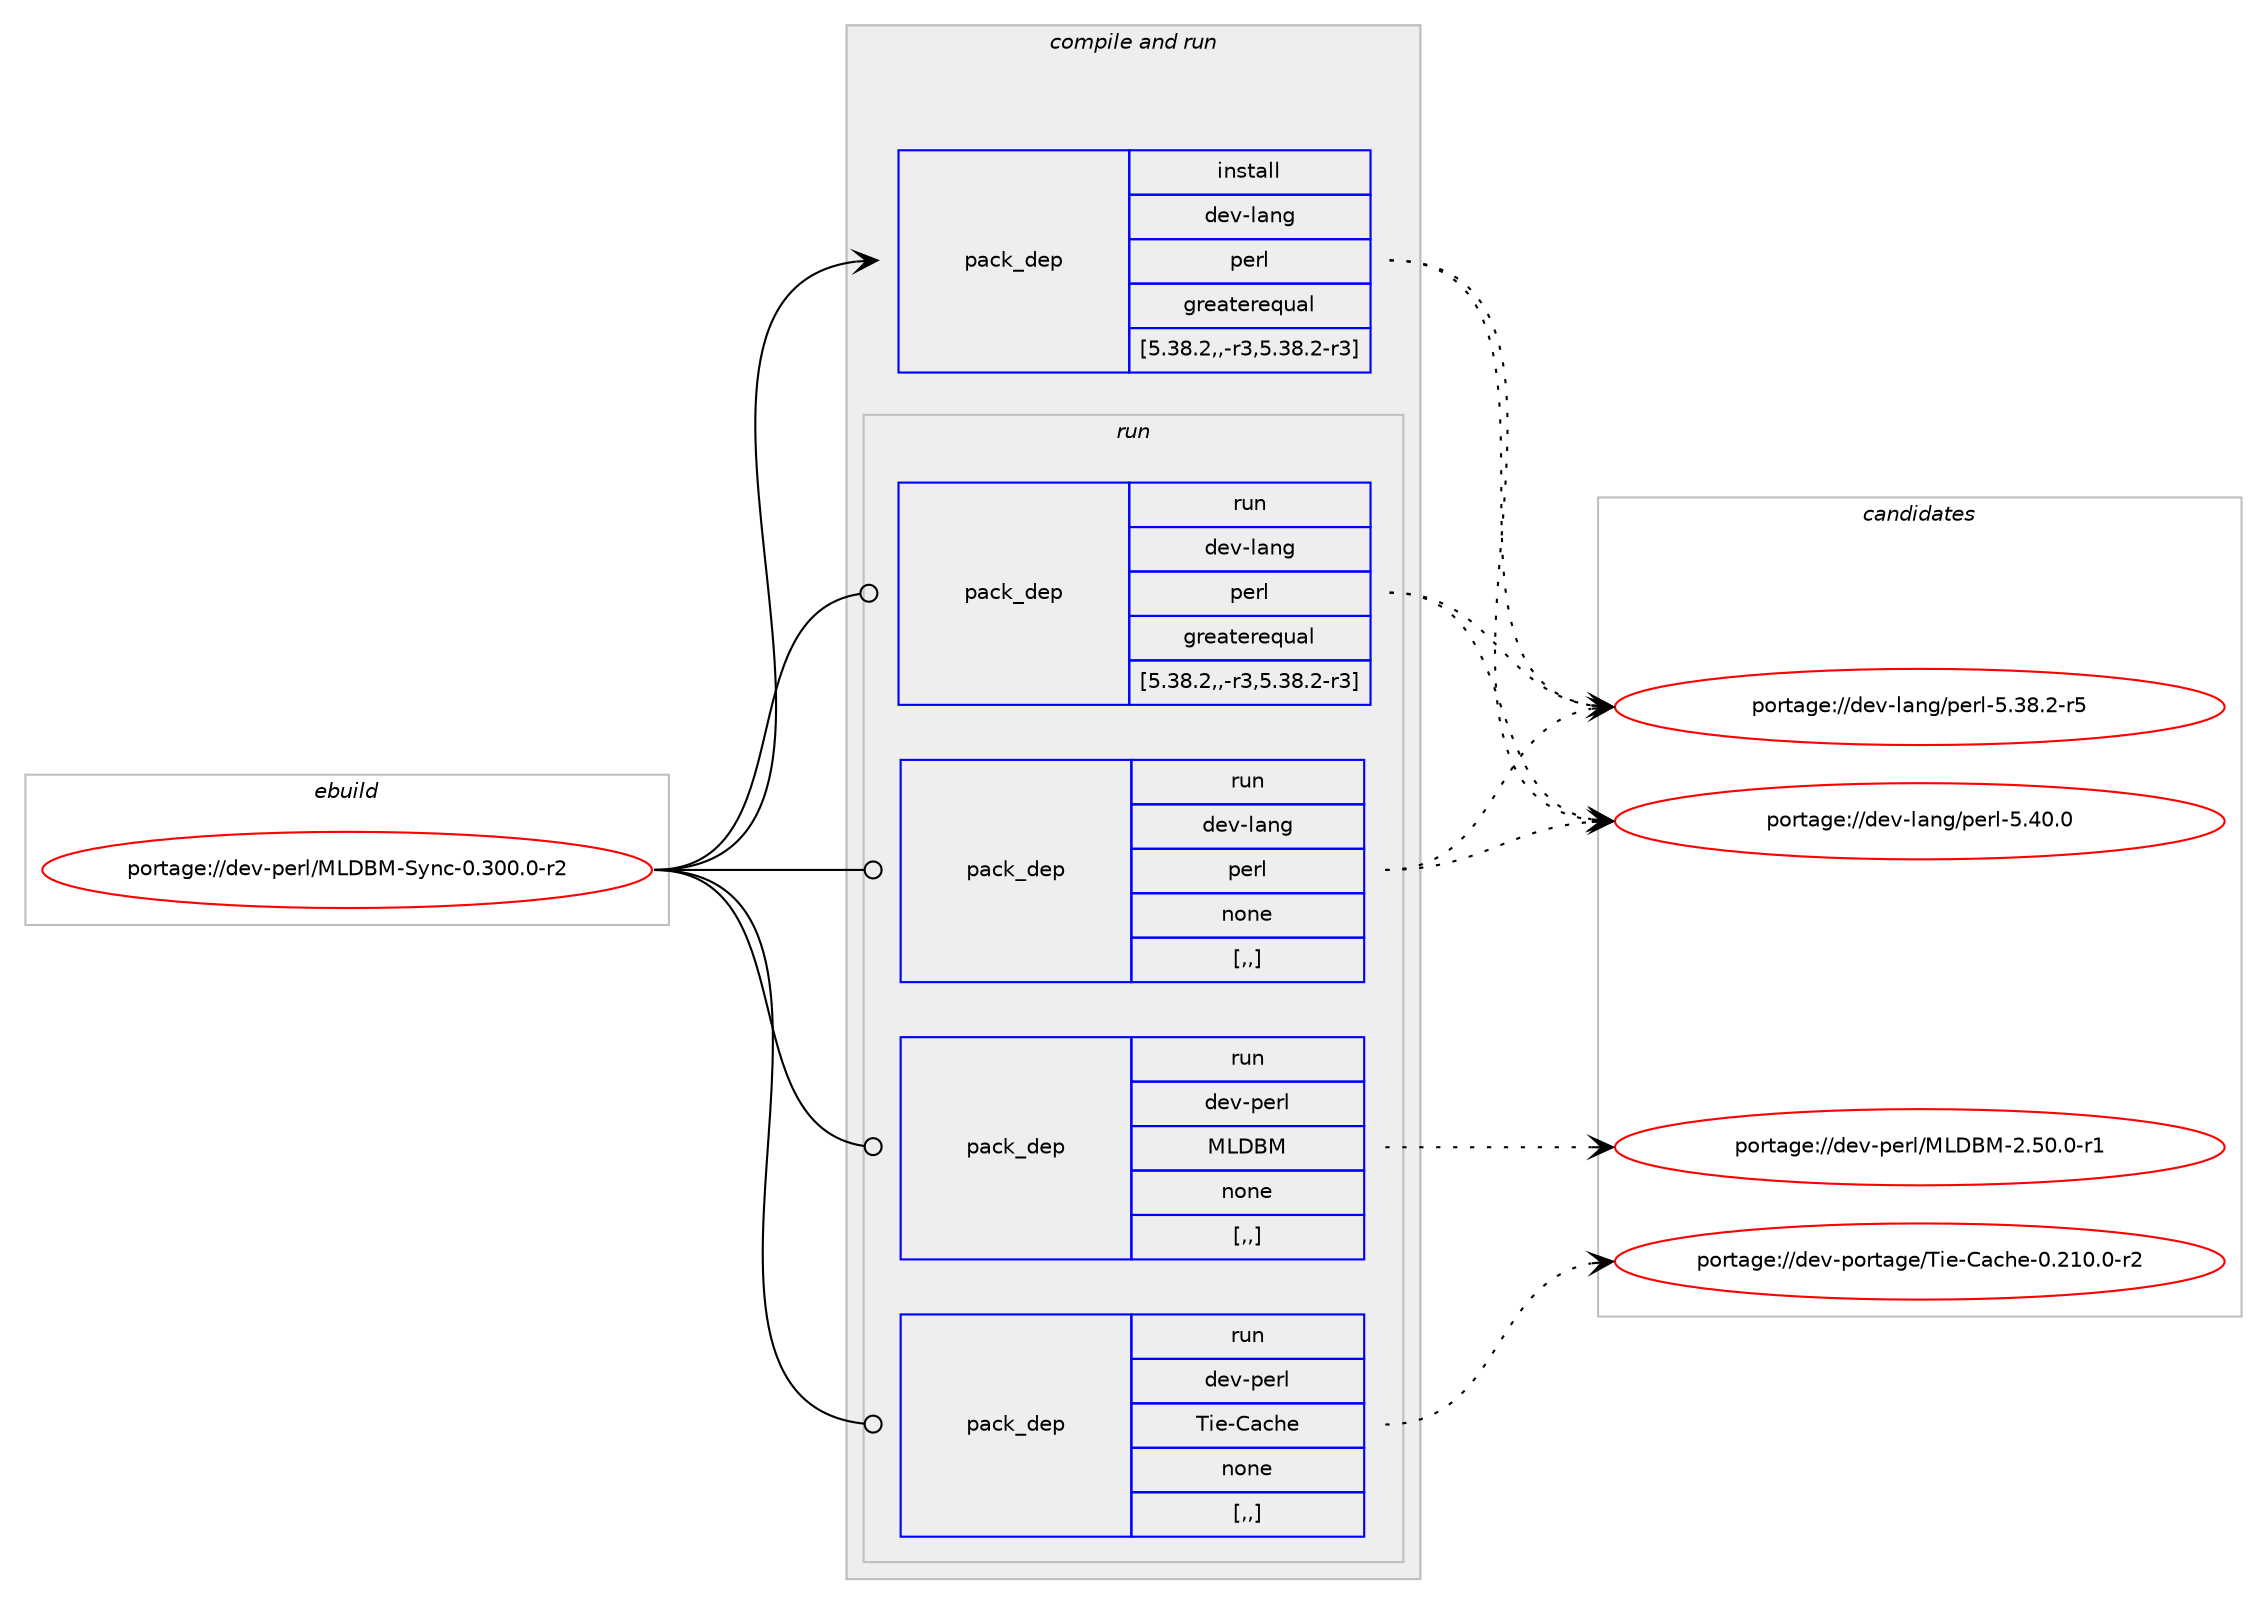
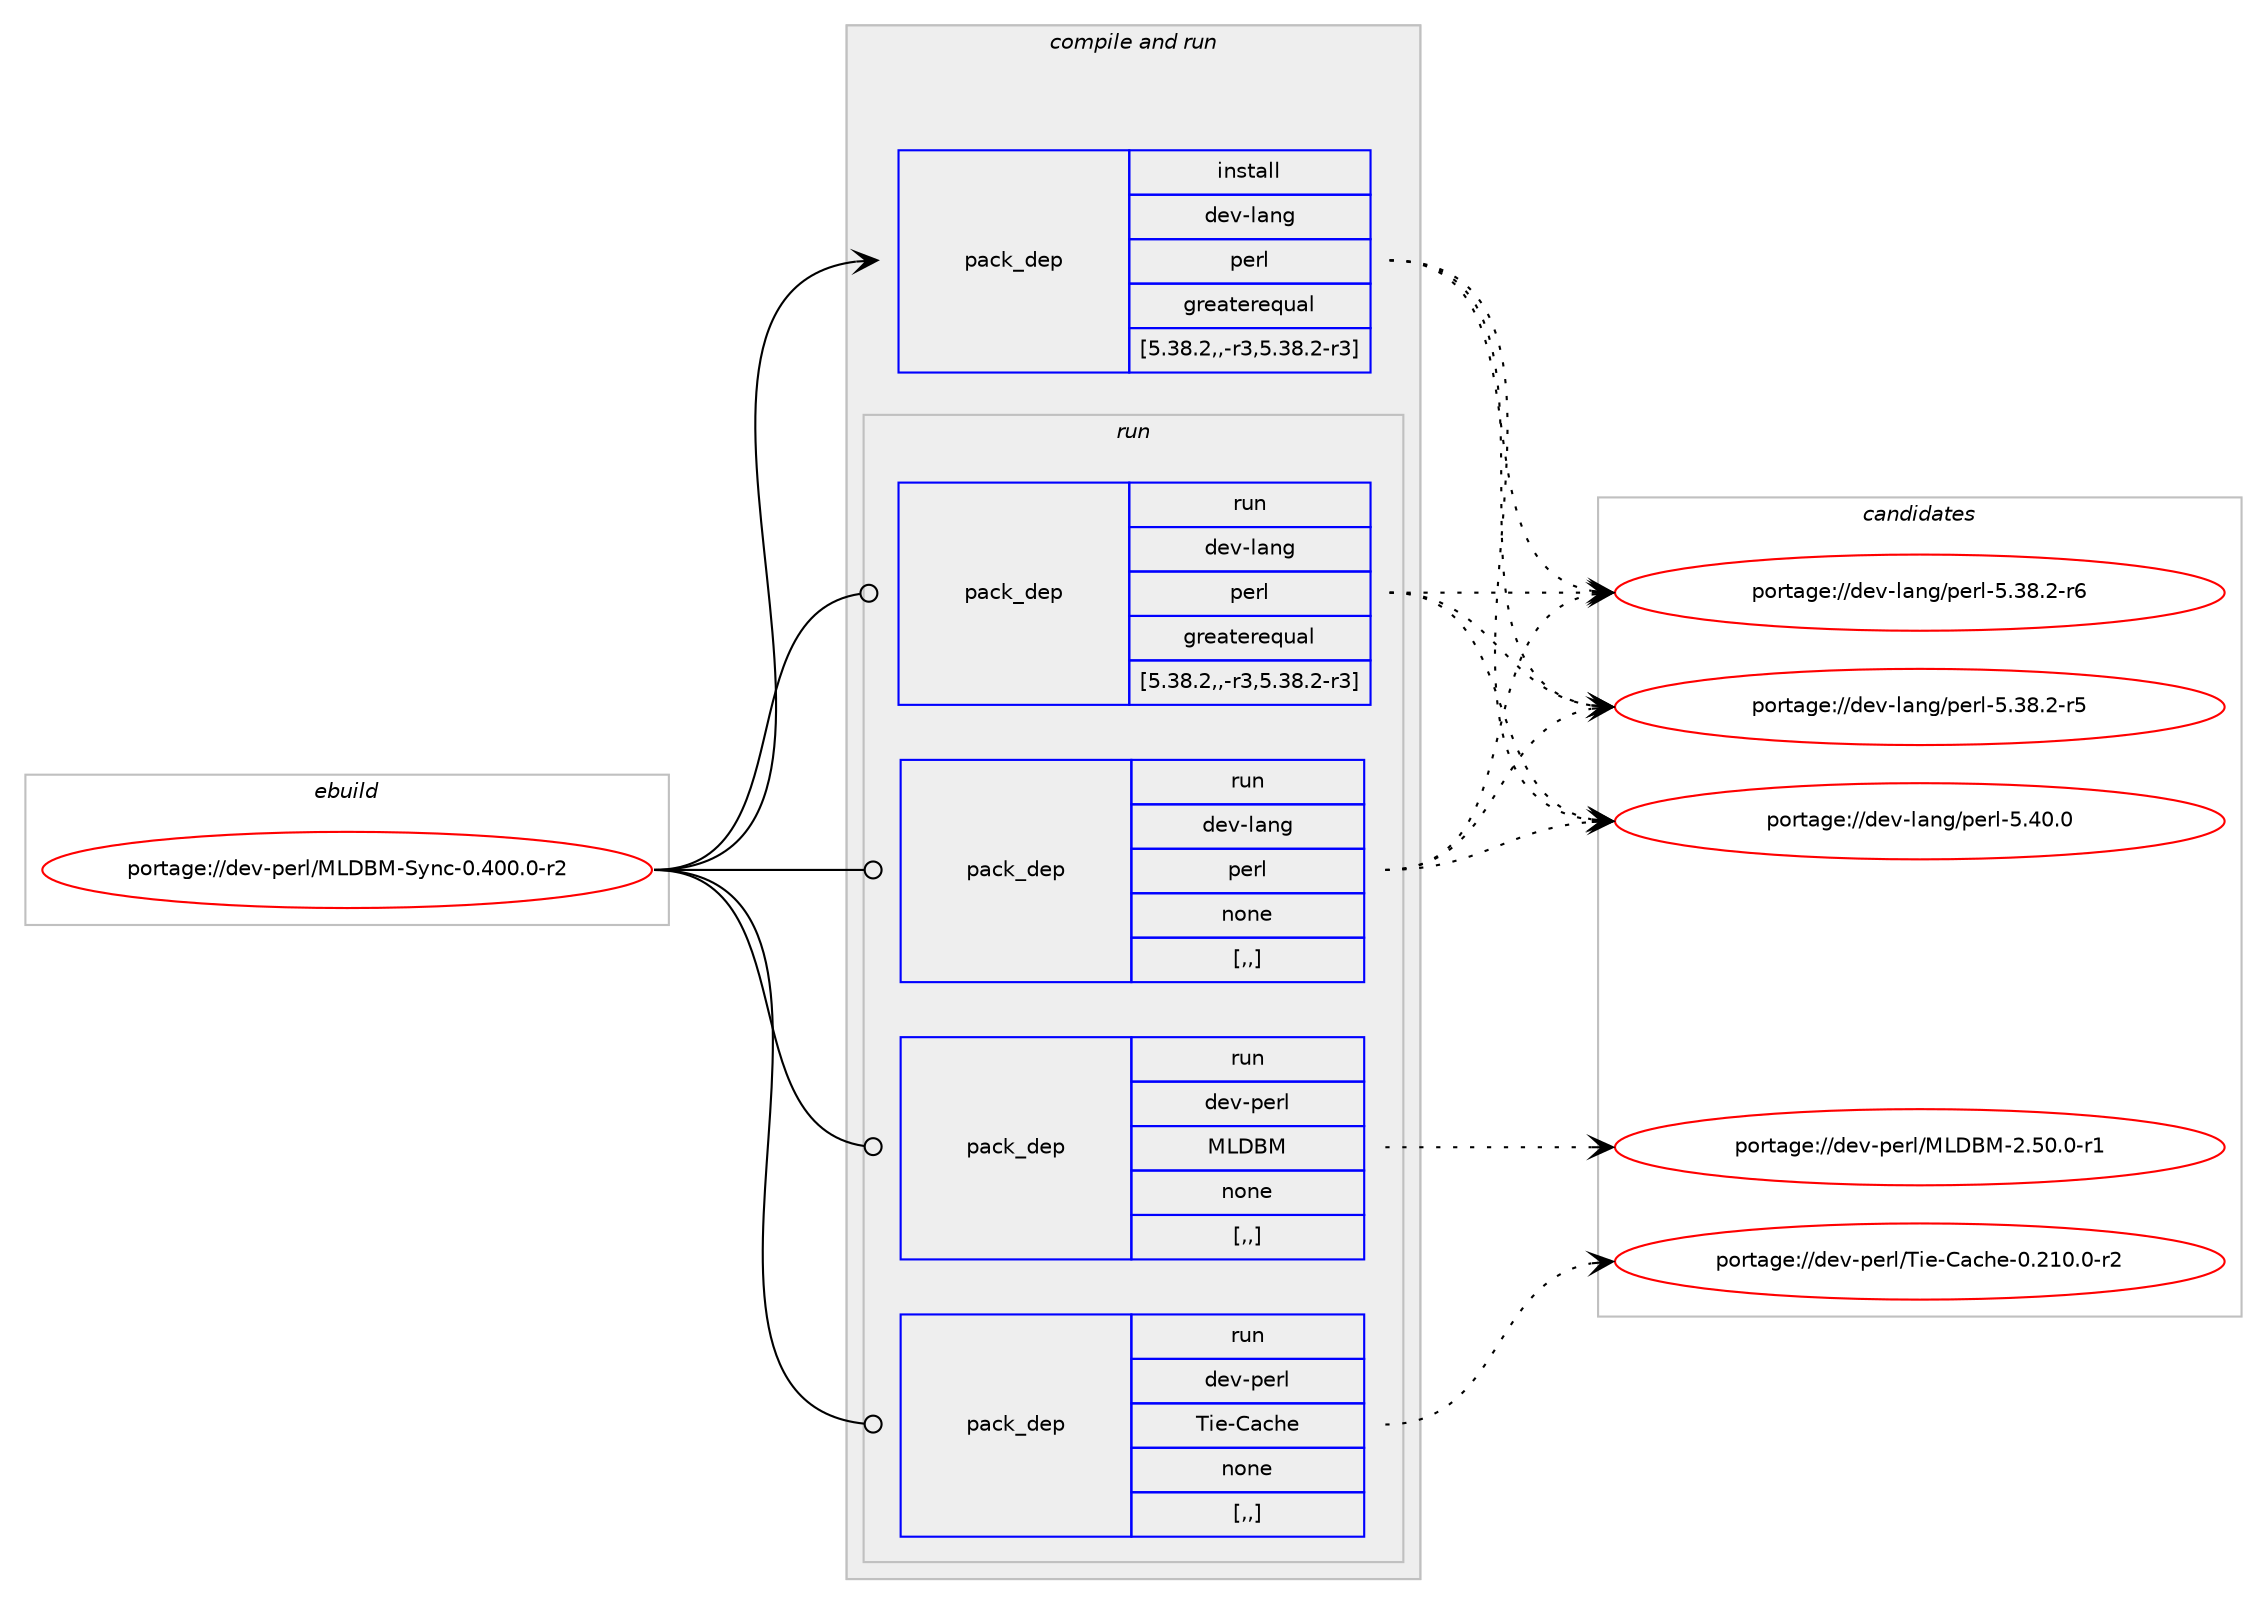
  digraph {
    compound=true
    concentrate=true
    fontname=Helvetica
    fontsize=10
    newrank=true
    rankdir=LR
    ranksep=1.5
    node [color=red fontname=Helvetica fontsize=10]
    edge [arrowhead=vee headport=w style=dotted tailport=e weight=100]
-   n1 [label="portage://dev-perl/MLDBM-Sync-0.300.0-r2" width=4]
+   n1 [label="portage://dev-perl/MLDBM-Sync-0.400.0-r2" width=4]
    n2 [color=blue label=<<TABLE BORDER="0" CELLBORDER="1" CELLSPACING="0" CELLPADDING="4" WIDTH="220"><TR><TD ROWSPAN="6" CELLPADDING="30">pack_dep</TD></TR><TR><TD WIDTH="110">install</TD></TR><TR><TD>dev-lang</TD></TR><TR><TD>perl</TD></TR><TR><TD>greaterequal</TD></TR><TR><TD>[5.38.2,,-r3,5.38.2-r3]</TD></TR></TABLE>> shape=none]
    n3 [color=blue label=<<TABLE BORDER="0" CELLBORDER="1" CELLSPACING="0" CELLPADDING="4" WIDTH="220"><TR><TD ROWSPAN="6" CELLPADDING="30">pack_dep</TD></TR><TR><TD WIDTH="110">run</TD></TR><TR><TD>dev-lang</TD></TR><TR><TD>perl</TD></TR><TR><TD>greaterequal</TD></TR><TR><TD>[5.38.2,,-r3,5.38.2-r3]</TD></TR></TABLE>> shape=none]
    n4 [color=blue label=<<TABLE BORDER="0" CELLBORDER="1" CELLSPACING="0" CELLPADDING="4" WIDTH="220"><TR><TD ROWSPAN="6" CELLPADDING="30">pack_dep</TD></TR><TR><TD WIDTH="110">run</TD></TR><TR><TD>dev-lang</TD></TR><TR><TD>perl</TD></TR><TR><TD>none</TD></TR><TR><TD>[,,]</TD></TR></TABLE>> shape=none]
    n5 [color=blue label=<<TABLE BORDER="0" CELLBORDER="1" CELLSPACING="0" CELLPADDING="4" WIDTH="220"><TR><TD ROWSPAN="6" CELLPADDING="30">pack_dep</TD></TR><TR><TD WIDTH="110">run</TD></TR><TR><TD>dev-perl</TD></TR><TR><TD>MLDBM</TD></TR><TR><TD>none</TD></TR><TR><TD>[,,]</TD></TR></TABLE>> shape=none]
    n6 [color=blue label=<<TABLE BORDER="0" CELLBORDER="1" CELLSPACING="0" CELLPADDING="4" WIDTH="220"><TR><TD ROWSPAN="6" CELLPADDING="30">pack_dep</TD></TR><TR><TD WIDTH="110">run</TD></TR><TR><TD>dev-perl</TD></TR><TR><TD>Tie-Cache</TD></TR><TR><TD>none</TD></TR><TR><TD>[,,]</TD></TR></TABLE>> shape=none]
    n7 [label="portage://dev-lang/perl-5.40.0" width=4]
+   n8 [label="portage://dev-lang/perl-5.38.2-r6" width=4]
    n9 [label="portage://dev-lang/perl-5.38.2-r5" width=4]
    n10 [label="portage://dev-perl/MLDBM-2.50.0-r1" width=4]
-   n11 [label="portage://dev-portage/Tie-Cache-0.210.0-r2" width=4]
+   n11 [label="portage://dev-perl/Tie-Cache-0.210.0-r2" width=4]
    subgraph cluster_1 {
      color=gray
      label=<<i>ebuild</i>>
      n1
    }
    subgraph cluster_2 {
      color=gray
      label=<<i>dependencies</i>>
      subgraph cluster_3 {
        color=gray
        fillcolor="#eeeeee"
        label=<<i>compile</i>>
        style=filled
        subgraph sub_4 {
          color=gray
          fillcolor="#eeeeee"
          label=<<i>compile</i>>
          style=filled
          n2
        }
      }
      subgraph cluster_5 {
        color=gray
        fillcolor="#eeeeee"
        label=<<i>compile and run</i>>
        style=filled
      }
      subgraph cluster_6 {
        color=gray
        fillcolor="#eeeeee"
        label=<<i>run</i>>
        style=filled
        subgraph sub_7 {
          color=gray
          fillcolor="#eeeeee"
          label=<<i>run</i>>
          style=filled
          n3
        }
        subgraph sub_8 {
          color=gray
          fillcolor="#eeeeee"
          label=<<i>run</i>>
          style=filled
          n4
        }
        subgraph sub_9 {
          color=gray
          fillcolor="#eeeeee"
          label=<<i>run</i>>
          style=filled
          n5
        }
        subgraph sub_10 {
          color=gray
          fillcolor="#eeeeee"
          label=<<i>run</i>>
          style=filled
          n6
        }
      }
    }
    subgraph cluster_11 {
      color=gray
      label=<<i>candidates</i>>
      rank=same
      subgraph sub_12 {
        color=black
        label=<<i>candidates</i>>
        nodesep=1
        rank=same
        n7
+       n8
        n9
      }
      subgraph sub_13 {
        color=black
        label=<<i>candidates</i>>
        nodesep=1
        rank=same
        n7
+       n8
        n9
      }
      subgraph sub_14 {
        color=black
        label=<<i>candidates</i>>
        nodesep=1
        rank=same
        n7
+       n8
        n9
      }
      subgraph sub_15 {
        color=black
        label=<<i>candidates</i>>
        nodesep=1
        rank=same
        n10
      }
      subgraph sub_16 {
        color=black
        label=<<i>candidates</i>>
        nodesep=1
        rank=same
        n11
      }
    }
    n1 -> n2 [style=solid weight=20]
    n1 -> n3 [arrowhead=odot style=solid weight=20]
    n1 -> n4 [arrowhead=odot style=solid weight=20]
    n1 -> n5 [arrowhead=odot style=solid weight=20]
    n1 -> n6 [arrowhead=odot style=solid weight=20]
    n2 -> n7
+   n2 -> n8
    n2 -> n9
    n3 -> n7
+   n3 -> n8
    n3 -> n9
    n4 -> n7
+   n4 -> n8
    n4 -> n9
    n5 -> n10
    n6 -> n11
  }
